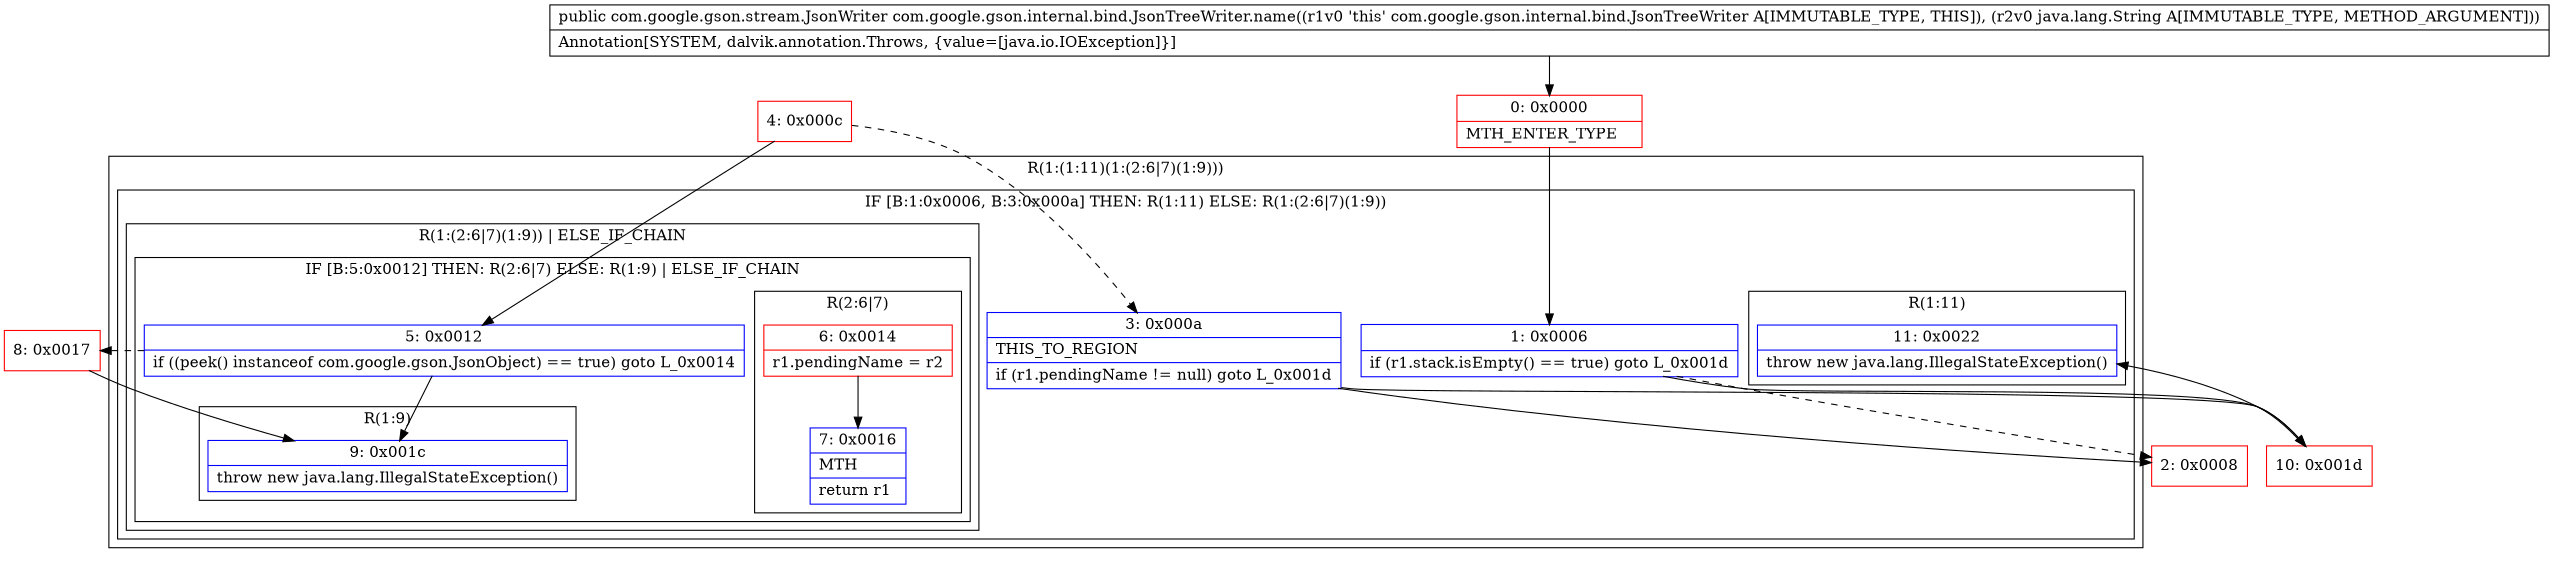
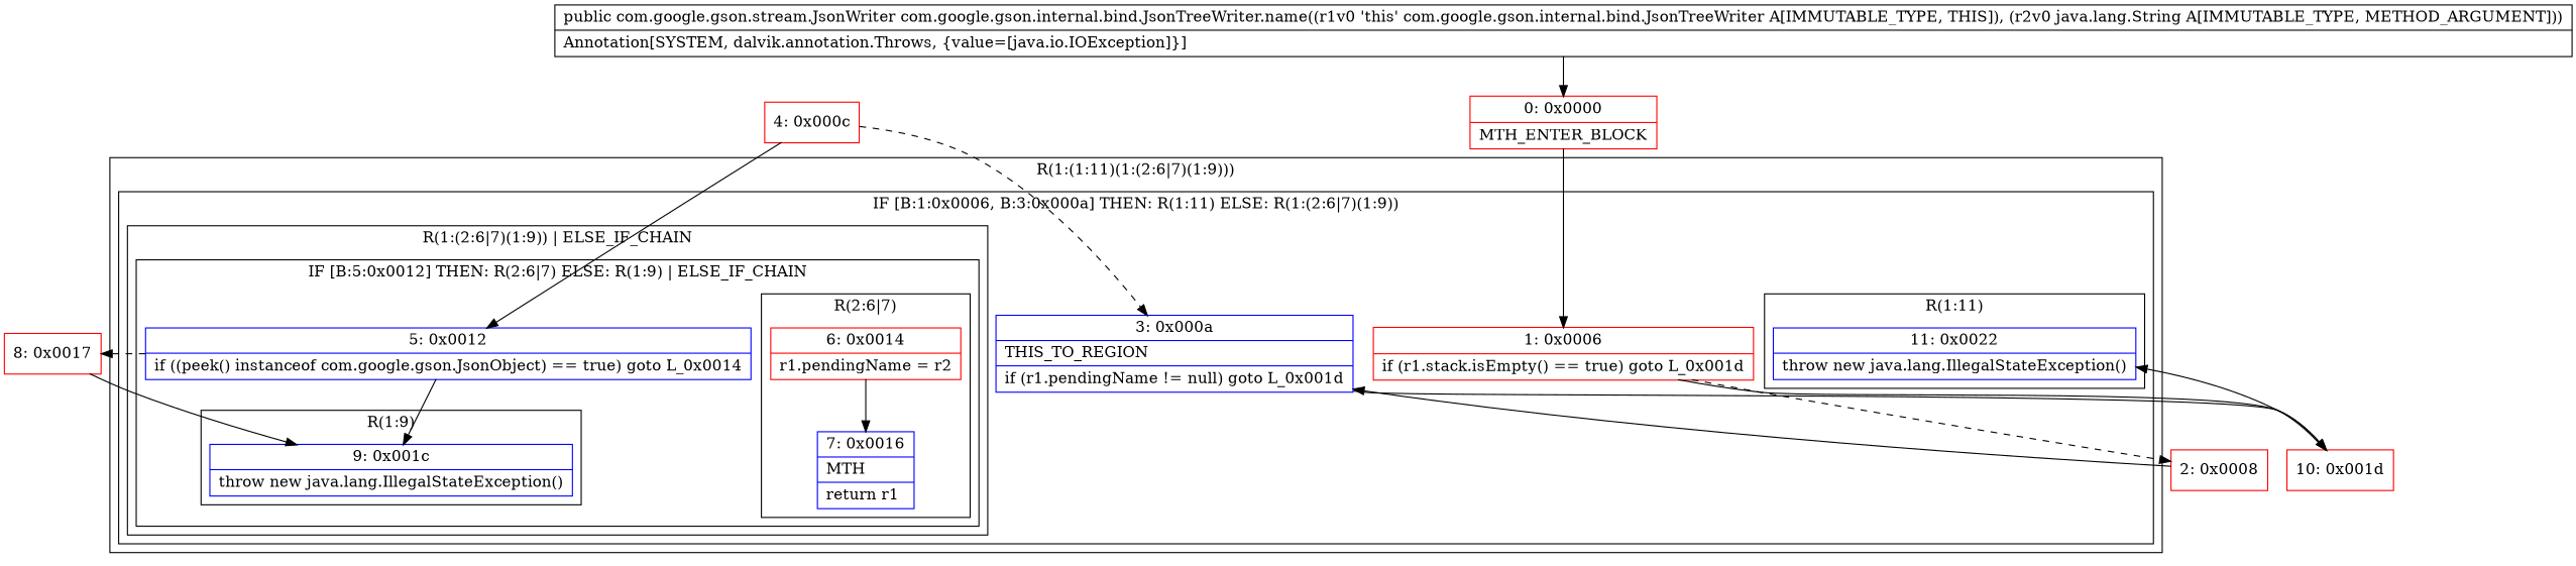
  digraph {
    node [color=blue shape=record]
    n1 [label="{11\:\ 0x0022|throw new java.lang.IllegalStateException()\l}"]
    n2 [color=red label="{6\:\ 0x0014|r1.pendingName = r2\l}"]
    n3 [label="{7\:\ 0x0016|MTH\l|return r1\l}"]
    n4 [label="{9\:\ 0x001c|throw new java.lang.IllegalStateException()\l}"]
    n5 [label="{5\:\ 0x0012|if ((peek() instanceof com.google.gson.JsonObject) == true) goto L_0x0014\l}"]
-   n6 [label="{1\:\ 0x0006|if (r1.stack.isEmpty() == true) goto L_0x001d\l}"]
+   n6 [color=red label="{1\:\ 0x0006|if (r1.stack.isEmpty() == true) goto L_0x001d\l}"]
    n7 [label="{3\:\ 0x000a|THIS_TO_REGION\l|if (r1.pendingName != null) goto L_0x001d\l}"]
    n8 [color=red label="{8\:\ 0x0017}"]
    n9 [color=red label="{2\:\ 0x0008}"]
    n10 [color=red label="{10\:\ 0x001d}"]
    n11 [color=red label="{4\:\ 0x000c}"]
-   n12 [color=red label="{0\:\ 0x0000|MTH_ENTER_TYPE\l}"]
+   n12 [color=red label="{0\:\ 0x0000|MTH_ENTER_BLOCK\l}"]
    n13 [label="{public com.google.gson.stream.JsonWriter com.google.gson.internal.bind.JsonTreeWriter.name((r1v0 'this' com.google.gson.internal.bind.JsonTreeWriter A[IMMUTABLE_TYPE, THIS]), (r2v0 java.lang.String A[IMMUTABLE_TYPE, METHOD_ARGUMENT]))  | Annotation[SYSTEM, dalvik.annotation.Throws, \{value=[java.io.IOException]\}]\l}" color=""]
    subgraph cluster_1 {
      label="R(1:(1:11)(1:(2:6|7)(1:9)))"
      subgraph cluster_2 {
        label="IF [B:1:0x0006, B:3:0x000a] THEN: R(1:11) ELSE: R(1:(2:6|7)(1:9))"
        n6
        n7
        subgraph cluster_3 {
          label="R(1:11)"
          n1
        }
        subgraph cluster_4 {
          label="R(1:(2:6|7)(1:9)) | ELSE_IF_CHAIN\l"
          subgraph cluster_5 {
            label="IF [B:5:0x0012] THEN: R(2:6|7) ELSE: R(1:9) | ELSE_IF_CHAIN\l"
            n5
            subgraph cluster_6 {
              label="R(2:6|7)"
              n2
              n3
            }
            subgraph cluster_7 {
              label="R(1:9)"
              n4
            }
          }
        }
      }
    }
    n2 -> n3
    n5 -> n4
    n5 -> n8 [style=dashed]
    n6 -> n9 [style=dashed]
    n6 -> n10
    n7 -> n10
    n8 -> n4
-   n7 -> n9
+   n9 -> n7
    n10 -> n1
    n11 -> n5
    n11 -> n7 [style=dashed]
    n12 -> n6
    n13 -> n12
  }
